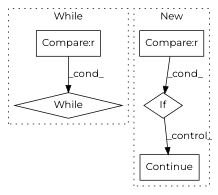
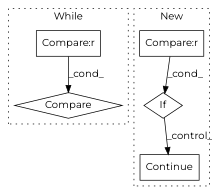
  digraph {
    fontname=Montserrat
    node [a=40 fontname=Montserrat shape=box]
    edge [fontname=Montserrat]
-   n1 [a=52 l="6,10" label=While s="1512,1531" shape=diamond]
+   n1 [a=52 l="6,10" label=Compare s="1512,1531" shape=diamond]
    n2 [l=13 label="Compare:r" s=1518]
    n3 [a=43 l=8 label=Continue s=2190]
    n4 [a=96 l=3 label=If s=2138 shape=diamond]
    n5 [l=15 label="Compare:r" s=2141]
    subgraph cluster_1 {
      label=While
      style=dotted
      n1
      n2
    }
    subgraph cluster_2 {
      label=New
      style=dotted
      n3
      n4
      n5
    }
    n2 -> n1 [label=_cond_]
    n4 -> n3 [label=_control_]
    n5 -> n4 [label=_cond_]
  }
